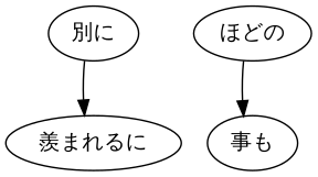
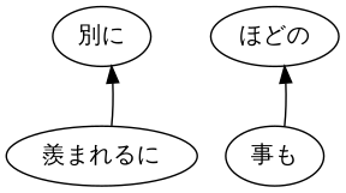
  digraph {
    fontname=Lato
    node [fontname=Lato]
    edge [fontname=Lato]
    n1 [label="別に"]
    n2 [label="羨まれるに"]
    n3 [label="ほどの"]
    n4 [label="事も"]
-   n1 -> n2
-   n3 -> n4
+   n2 -> n1
+   n4 -> n3
  }
